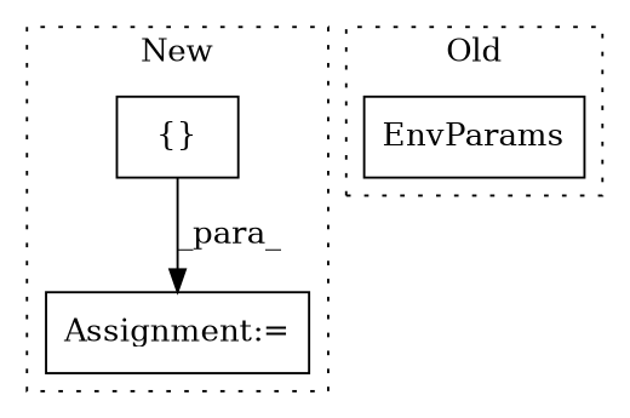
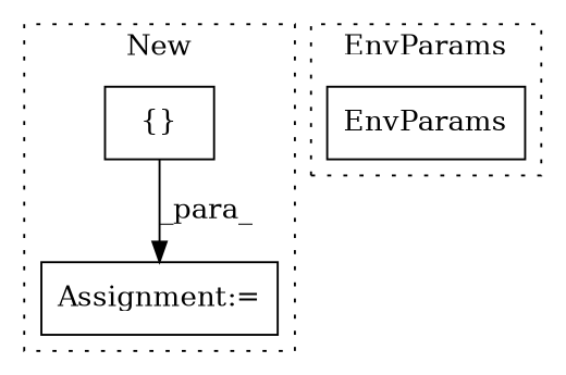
  digraph {
    node [shape=box]
    n1 [a=4 l="1,1" label="{}" s="1300,1324"]
    n2 [a=7 l=1 label="Assignment:=" s=1262]
    n3 [a=32 l="10,1" label=EnvParams s="1201,1280"]
    subgraph cluster_1 {
      label=New
      style=dotted
      n1
      n2
    }
    subgraph cluster_2 {
-     label=Old
+     label=EnvParams
      style=dotted
      n3
    }
    n1 -> n2 [label=_para_]
  }
